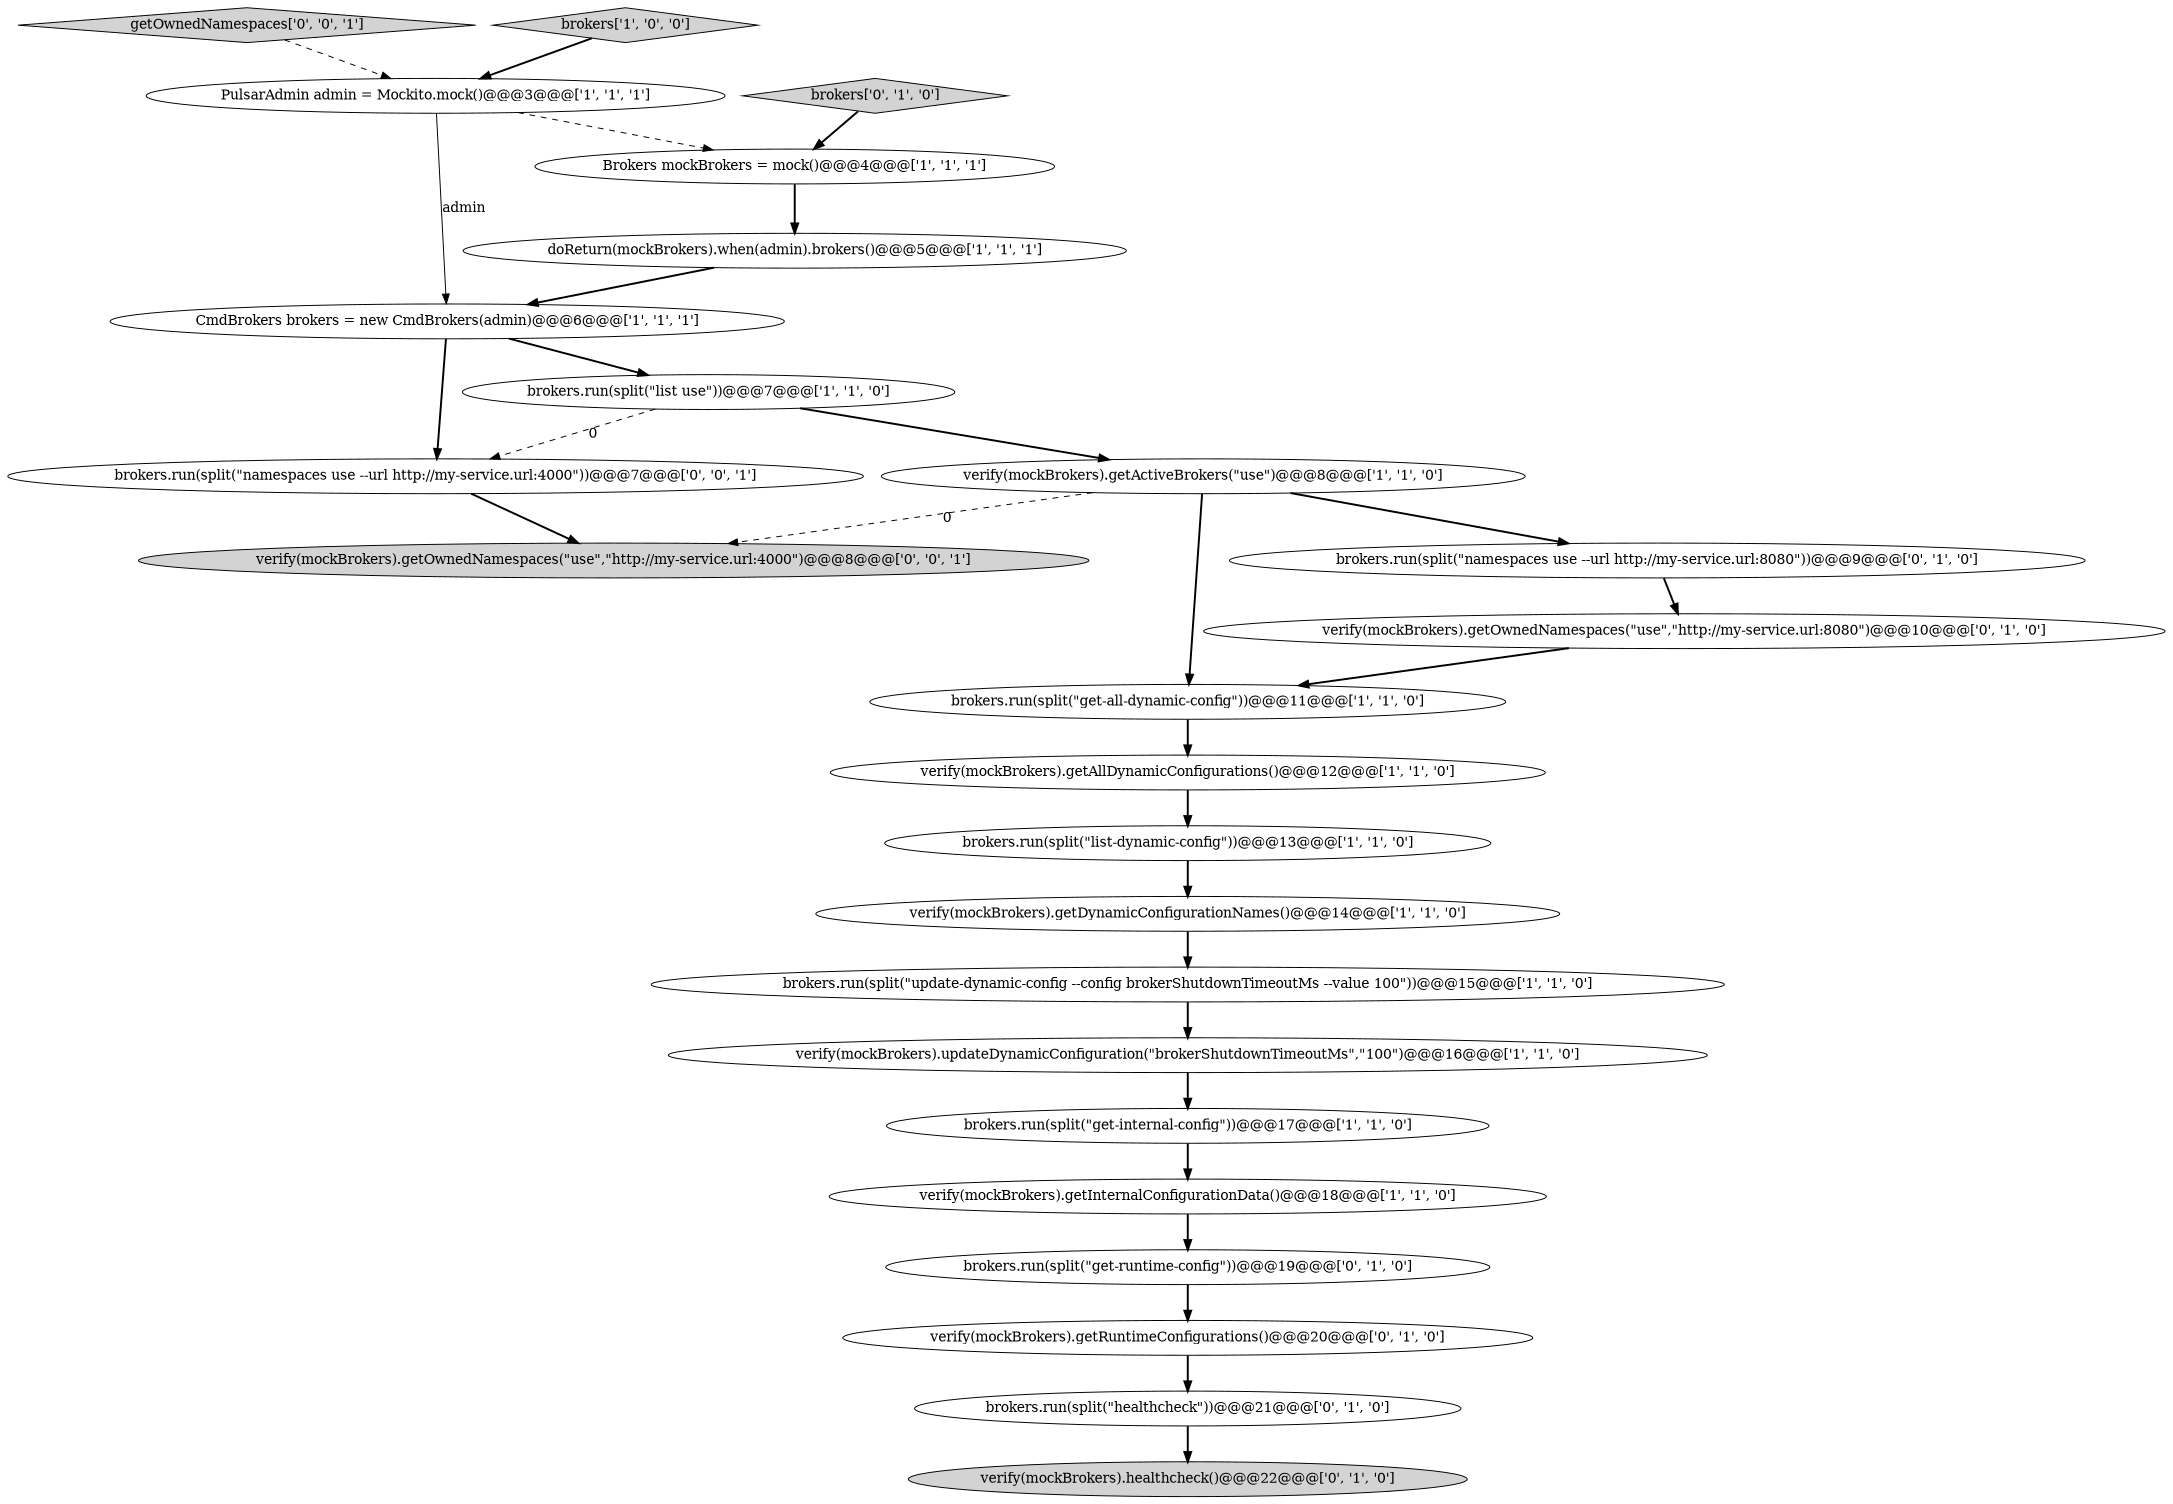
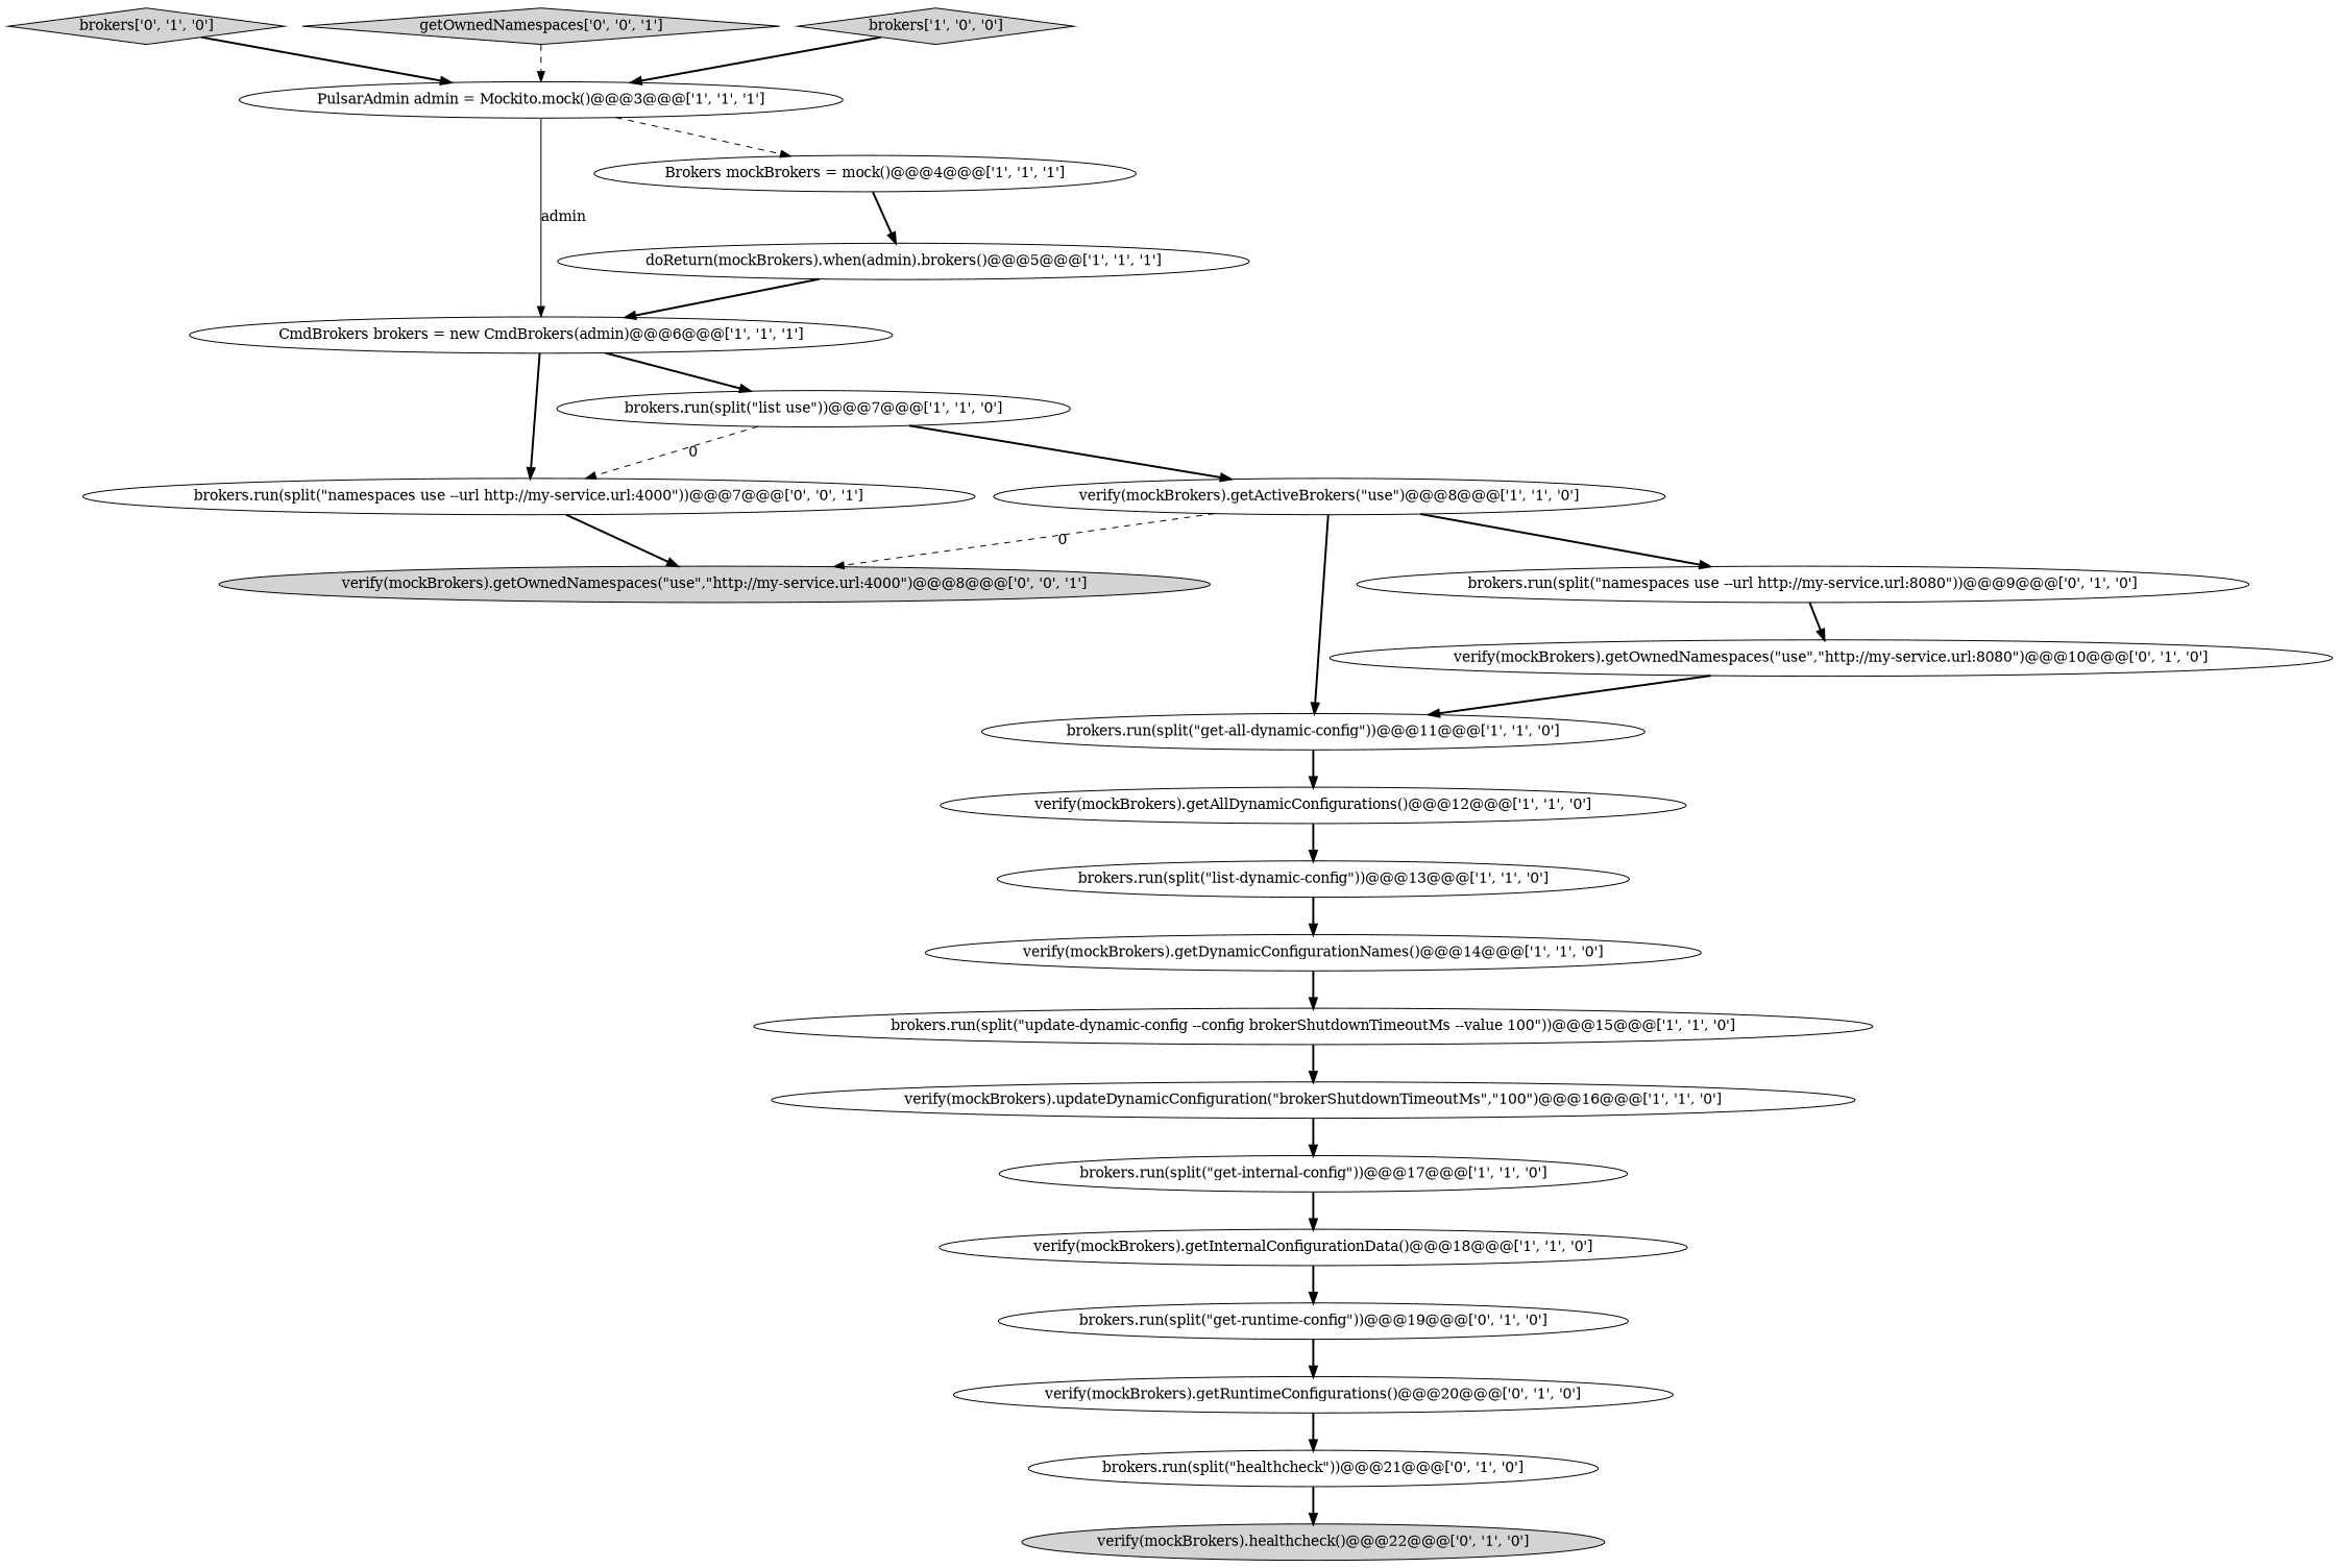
  digraph {
    node [fillcolor=white shape=ellipse style=filled]
    edge [style=bold]
    n1 [label="CmdBrokers brokers = new CmdBrokers(admin)@@@6@@@['1', '1', '1']"]
    n2 [label="brokers.run(split(\"list use\"))@@@7@@@['1', '1', '0']"]
    n3 [label="brokers.run(split(\"namespaces use --url http://my-service.url:4000\"))@@@7@@@['0', '0', '1']"]
    n4 [label="verify(mockBrokers).getActiveBrokers(\"use\")@@@8@@@['1', '1', '0']"]
    n5 [fillcolor=lightgray label="verify(mockBrokers).getOwnedNamespaces(\"use\",\"http://my-service.url:4000\")@@@8@@@['0', '0', '1']"]
    n6 [label="verify(mockBrokers).updateDynamicConfiguration(\"brokerShutdownTimeoutMs\",\"100\")@@@16@@@['1', '1', '0']"]
    n7 [label="brokers.run(split(\"get-internal-config\"))@@@17@@@['1', '1', '0']"]
    n8 [label="verify(mockBrokers).getInternalConfigurationData()@@@18@@@['1', '1', '0']"]
    n9 [label="brokers.run(split(\"namespaces use --url http://my-service.url:8080\"))@@@9@@@['0', '1', '0']"]
    n10 [label="brokers.run(split(\"get-all-dynamic-config\"))@@@11@@@['1', '1', '0']"]
    n11 [fillcolor=lightgray label="brokers['0', '1', '0']" shape=diamond]
    n12 [label="PulsarAdmin admin = Mockito.mock()@@@3@@@['1', '1', '1']"]
    n13 [label="Brokers mockBrokers = mock()@@@4@@@['1', '1', '1']"]
    n14 [label="brokers.run(split(\"healthcheck\"))@@@21@@@['0', '1', '0']"]
    n15 [fillcolor=lightgray label="verify(mockBrokers).healthcheck()@@@22@@@['0', '1', '0']"]
    n16 [label="doReturn(mockBrokers).when(admin).brokers()@@@5@@@['1', '1', '1']"]
    n17 [label="verify(mockBrokers).getOwnedNamespaces(\"use\",\"http://my-service.url:8080\")@@@10@@@['0', '1', '0']"]
    n18 [label="verify(mockBrokers).getAllDynamicConfigurations()@@@12@@@['1', '1', '0']"]
    n19 [label="verify(mockBrokers).getRuntimeConfigurations()@@@20@@@['0', '1', '0']"]
    n20 [label="brokers.run(split(\"get-runtime-config\"))@@@19@@@['0', '1', '0']"]
    n21 [label="brokers.run(split(\"update-dynamic-config --config brokerShutdownTimeoutMs --value 100\"))@@@15@@@['1', '1', '0']"]
    n22 [fillcolor=lightgray label="getOwnedNamespaces['0', '0', '1']" shape=diamond]
    n23 [label="brokers.run(split(\"list-dynamic-config\"))@@@13@@@['1', '1', '0']"]
    n24 [label="verify(mockBrokers).getDynamicConfigurationNames()@@@14@@@['1', '1', '0']"]
    n25 [fillcolor=lightgray label="brokers['1', '0', '0']" shape=diamond]
    n1 -> n2
    n1 -> n3
    n2 -> n3 [label=0 style=dashed]
    n2 -> n4
    n3 -> n5
    n4 -> n5 [label=0 style=dashed]
    n4 -> n9
    n4 -> n10
    n6 -> n7
    n7 -> n8
    n8 -> n20
    n9 -> n17
    n10 -> n18
-   n11 -> n13
+   n11 -> n12
    n12 -> n1 [label=admin style=solid]
    n12 -> n13 [style=dashed]
    n13 -> n16
    n14 -> n15
    n16 -> n1
    n17 -> n10
    n18 -> n23
    n19 -> n14
    n20 -> n19
    n21 -> n6
    n22 -> n12 [style=dashed]
    n23 -> n24
    n24 -> n21
    n25 -> n12
  }
